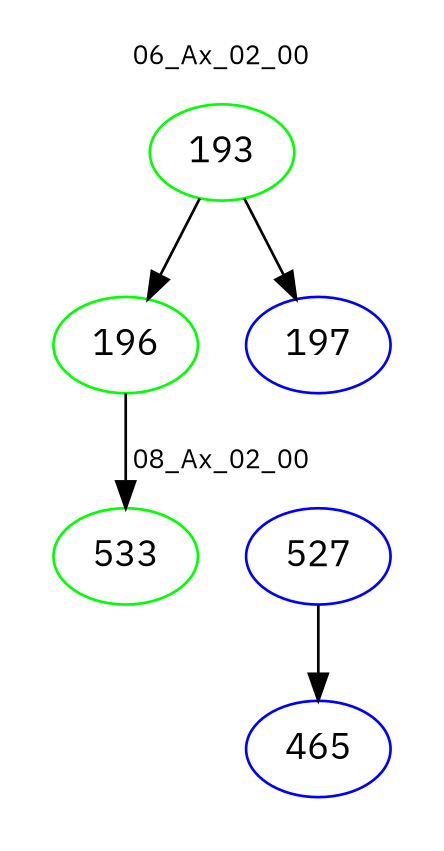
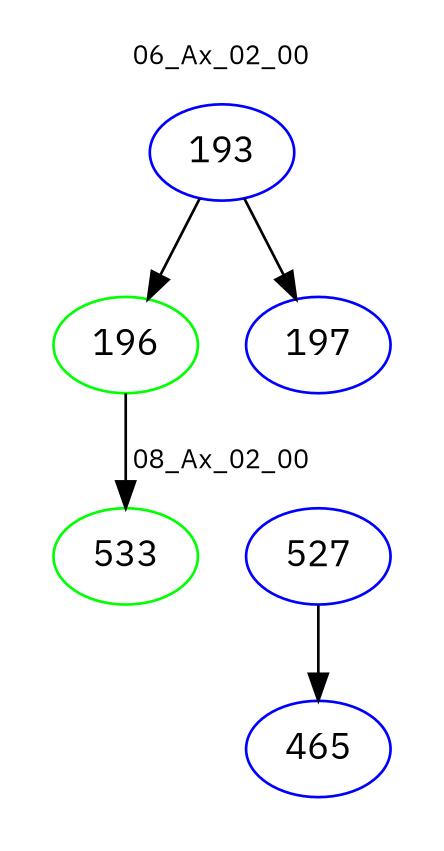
  digraph {
    fontname="IBM Plex Sans"
    node [color=blue fontname="IBM Plex Sans"]
    edge [color=black fontname="IBM Plex Sans"]
    n1 [label=527]
    n2 [label=465]
    n3 [color=green label=533]
-   n4 [color=green label=193]
+   n4 [label=193]
    n5 [color=green label=196]
    n6 [label=197]
    subgraph cluster_1 {
      color=white
      fontsize=10
      label="08_Ax_02_00"
      n1
      n2
      n3
    }
    subgraph cluster_2 {
      color=white
      fontsize=10
      label="06_Ax_02_00"
      n4
      n5
      n6
    }
    n1 -> n2
    n4 -> n5
    n4 -> n6
    n5 -> n3
  }
